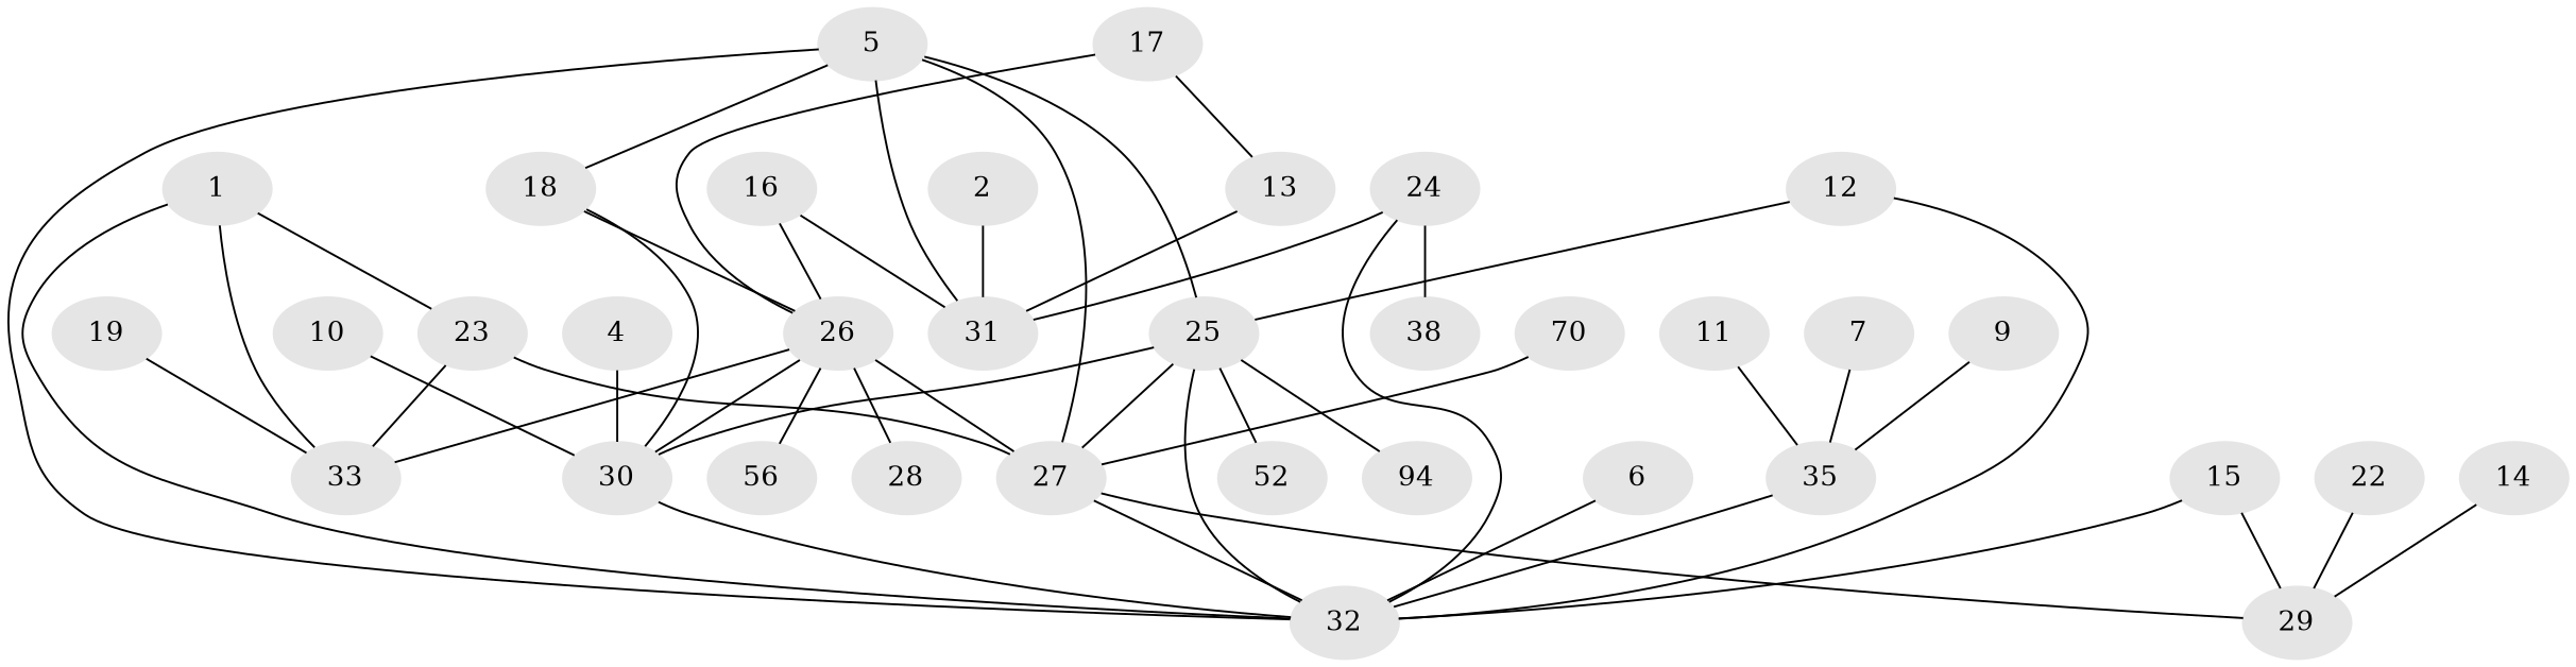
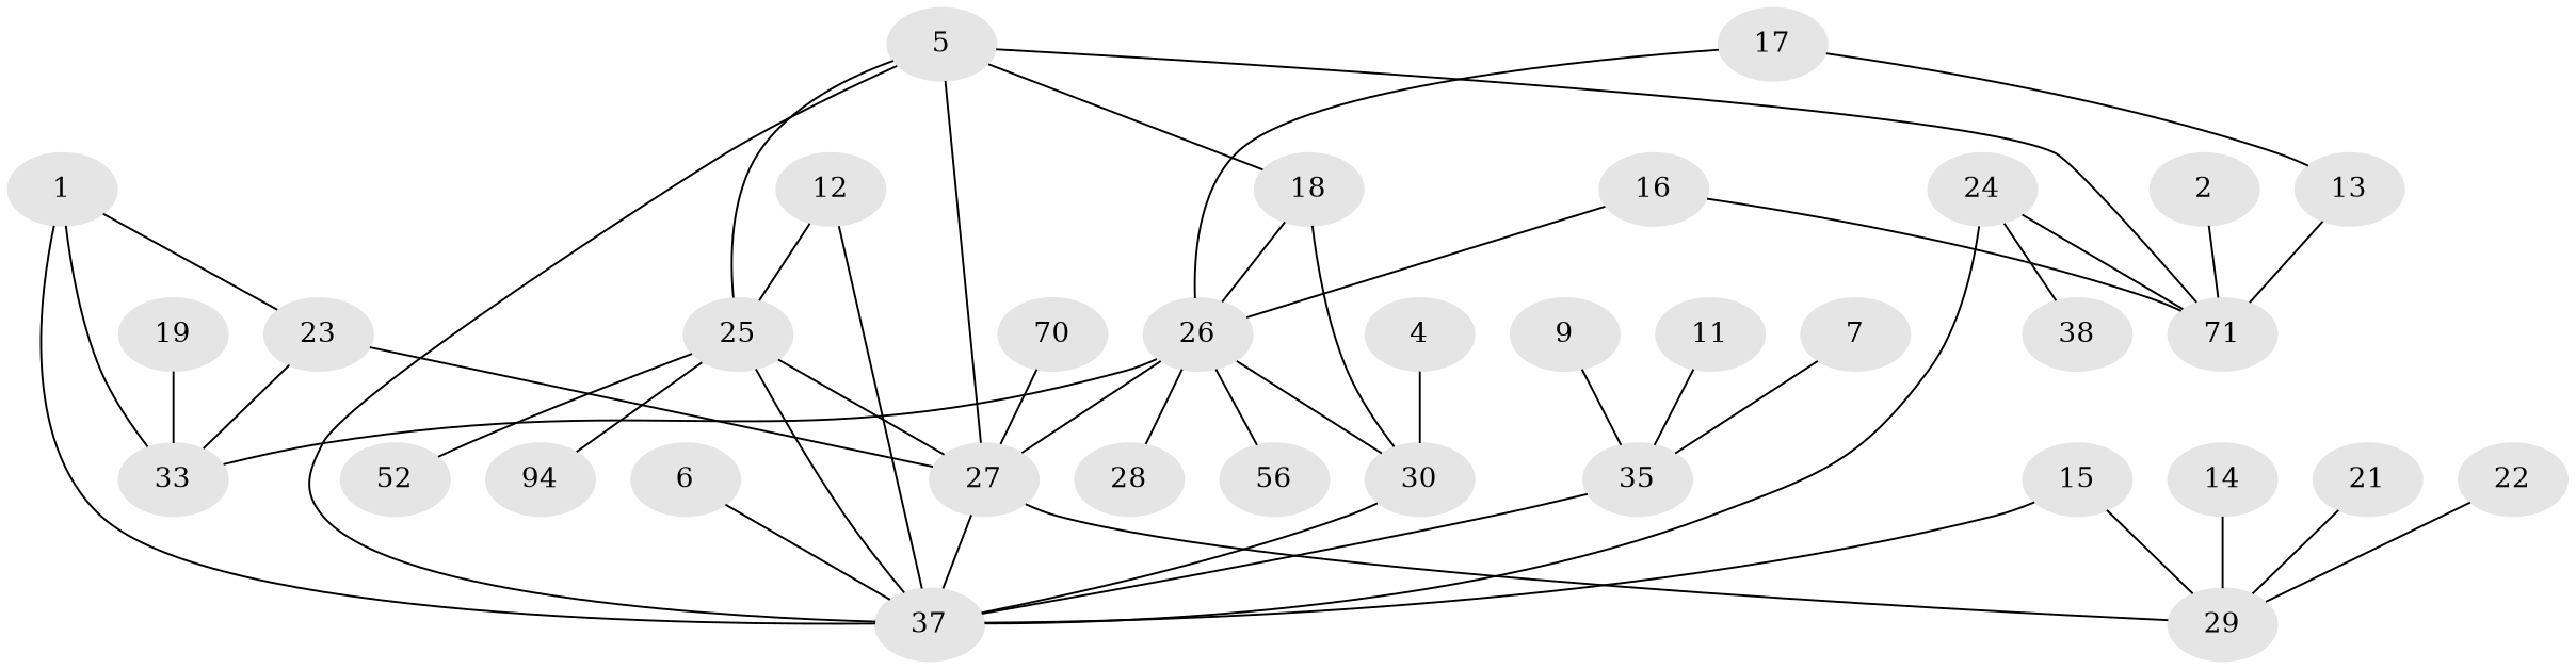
  graph {
    node [color=gray90 style=filled]
    edge [weight=1.0]
    1
    23
    33
-   37 [label=32]
+   37
    27
    2
-   31
+   31 [label=71]
    30
    4
    5
    18
    25
    12
    26
    n15 [label=52]
    n16 [label=94]
    29
    6
    7
    35
    9
-   10
    11
    13
    14
    15
    16
    28
    n29 [label=56]
    17
    19
    n32 [label=70]
+   21
    22
    24
    38
    1 -- 23
    1 -- 33
    1 -- 37
    23 -- 33
    23 -- 27 [weight=2.0]
    27 -- 37
    27 -- 29
    2 -- 31
    30 -- 37
    4 -- 30
    5 -- 37
    5 -- 27 [weight=2.0]
    5 -- 31 [weight=2.0]
    5 -- 18
    5 -- 25
    18 -- 30
    18 -- 26
    25 -- 37
    25 -- 27
-   25 -- 30
    25 -- n15
    25 -- n16
    12 -- 37
    12 -- 25
    26 -- 33
    26 -- 27
    26 -- 30
    26 -- 28
    26 -- n29
    6 -- 37
    7 -- 35
    35 -- 37
    9 -- 35
-   10 -- 30
    11 -- 35
    13 -- 31
    14 -- 29
    15 -- 37
    15 -- 29
    16 -- 31
    16 -- 26
    17 -- 26
    17 -- 13
    19 -- 33
    n32 -- 27
+   21 -- 29
    22 -- 29
    24 -- 37
    24 -- 31
    24 -- 38
  }
